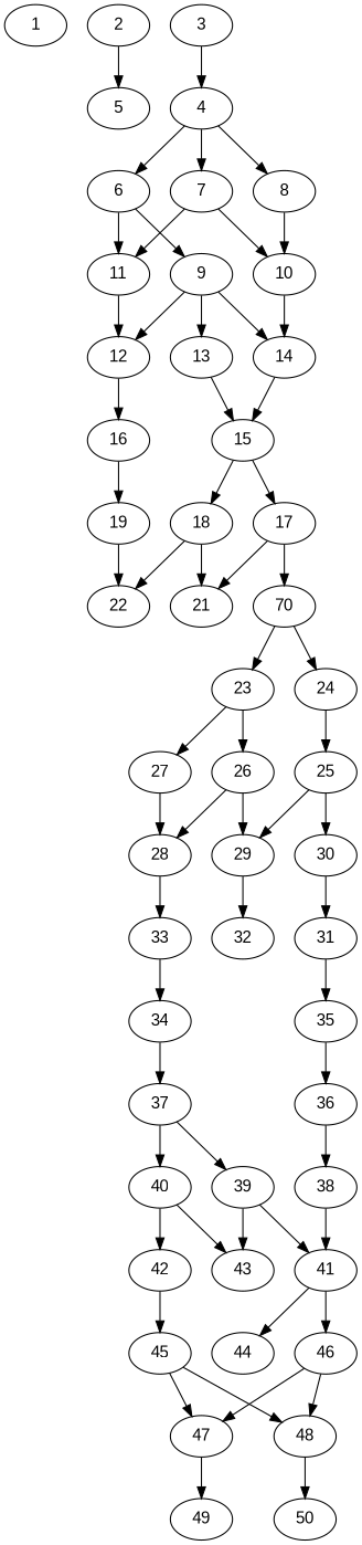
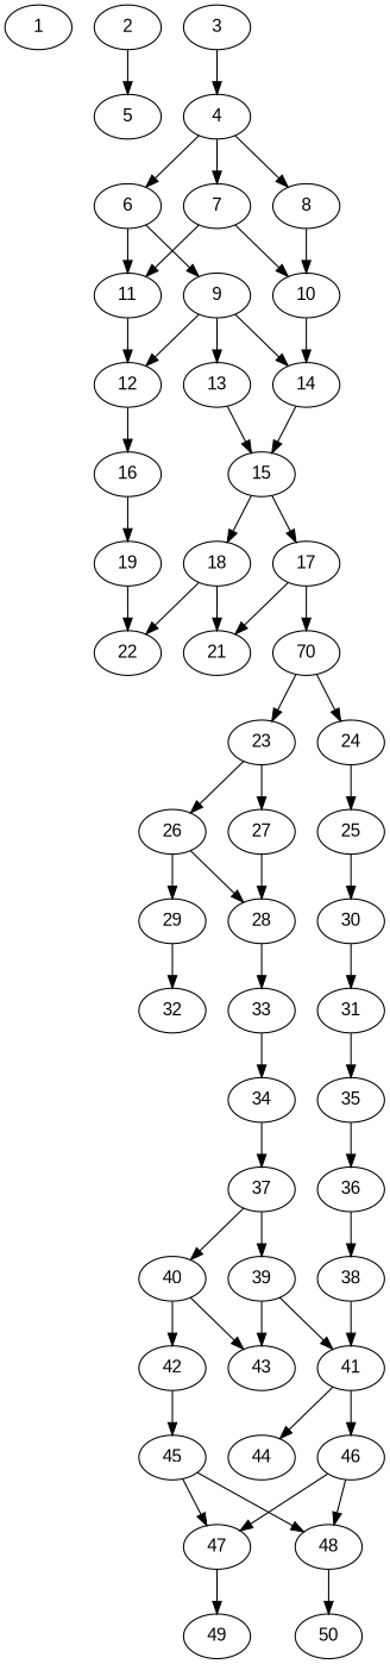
  digraph {
    fontname="Liberation Sans"
    node [alpha=0.15 fontname="Liberation Sans"]
    edge [fontname="Liberation Sans"]
    1 [alpha=0.20 expect_size=8361984]
    2 [expect_size=13162496]
    5 [alpha=0.14 expect_size=13723648]
    3 [alpha=0.18 expect_size=38646784]
    4 [alpha=0.14 expect_size=16921600]
    6 [alpha=0.16 expect_size=6870016]
    7 [alpha=0.05 expect_size=34250752]
    8 [alpha=0.18 expect_size=28907520]
    9 [alpha=0.17 expect_size=29616128]
    11 [alpha=0.16 expect_size=20002816]
    10 [alpha=0.04 expect_size=11766784]
    12 [alpha=0.09 expect_size=19605504]
    13 [expect_size=7241728]
    14 [alpha=0.17 expect_size=48913408]
    16 [alpha=0.10 expect_size=20345856]
    15 [alpha=0.04 expect_size=34675712]
    19 [alpha=0.00 expect_size=18884608]
    17 [expect_size=11144192]
    18 [alpha=0.14 expect_size=22757376]
    22 [expect_size=14370816]
    n21 [alpha=0.16 expect_size=12929024 label=70]
    21 [alpha=0.14 expect_size=22686720]
    23 [alpha=0.10 expect_size=34936832]
    24 [alpha=0.10 expect_size=24290304]
    26 [alpha=0.18 expect_size=26034176]
    27 [alpha=0.14 expect_size=49011712]
    25 [alpha=0.13 expect_size=17669120]
    29 [alpha=0.18 expect_size=23640064]
    28 [alpha=0.01 expect_size=36730880]
    30 [alpha=0.17 expect_size=24178688]
    32 [expect_size=48467968]
    33 [alpha=0.08 expect_size=36073472]
    31 [alpha=0.03 expect_size=15686656]
    35 [alpha=0.03 expect_size=34832384]
    34 [alpha=0.19 expect_size=11906048]
    37 [alpha=0.06 expect_size=13102080]
    36 [alpha=0.13 expect_size=18959360]
    38 [alpha=0.06 expect_size=46269440]
    39 [alpha=0.12 expect_size=47753216]
    40 [alpha=0.02 expect_size=41927680]
    41 [alpha=0.18 expect_size=35317760]
    43 [alpha=0.12 expect_size=31203328]
    42 [alpha=0.19 expect_size=42684416]
    44 [alpha=0.13 expect_size=50061312]
    46 [alpha=0.14 expect_size=8935424]
    45 [alpha=0.19 expect_size=48556032]
    47 [alpha=0.08 expect_size=40675328]
    48 [expect_size=8119296]
    49 [alpha=0.10 expect_size=23153664]
    50 [alpha=0.13 expect_size=52234240]
    2 -> 5
    3 -> 4
    4 -> 6
    4 -> 7
    4 -> 8
    6 -> 9
    6 -> 11
    7 -> 11
    7 -> 10
    8 -> 10
    9 -> 12
    9 -> 13
    9 -> 14
    11 -> 12
    10 -> 14
    12 -> 16
    13 -> 15
    14 -> 15
    16 -> 19
    15 -> 17
    15 -> 18
    19 -> 22
    17 -> n21
    17 -> 21
    18 -> 22
    18 -> 21
    n21 -> 23
    n21 -> 24
    23 -> 26
    23 -> 27
    24 -> 25
    26 -> 29
    26 -> 28
    27 -> 28
-   25 -> 29
    25 -> 30
    29 -> 32
    28 -> 33
    30 -> 31
    33 -> 34
    31 -> 35
    35 -> 36
    34 -> 37
    37 -> 39
    37 -> 40
    36 -> 38
    38 -> 41
    39 -> 41
    39 -> 43
    40 -> 43
    40 -> 42
    41 -> 44
    41 -> 46
    42 -> 45
    46 -> 47
    46 -> 48
    45 -> 47
    45 -> 48
    47 -> 49
    48 -> 50
  }
